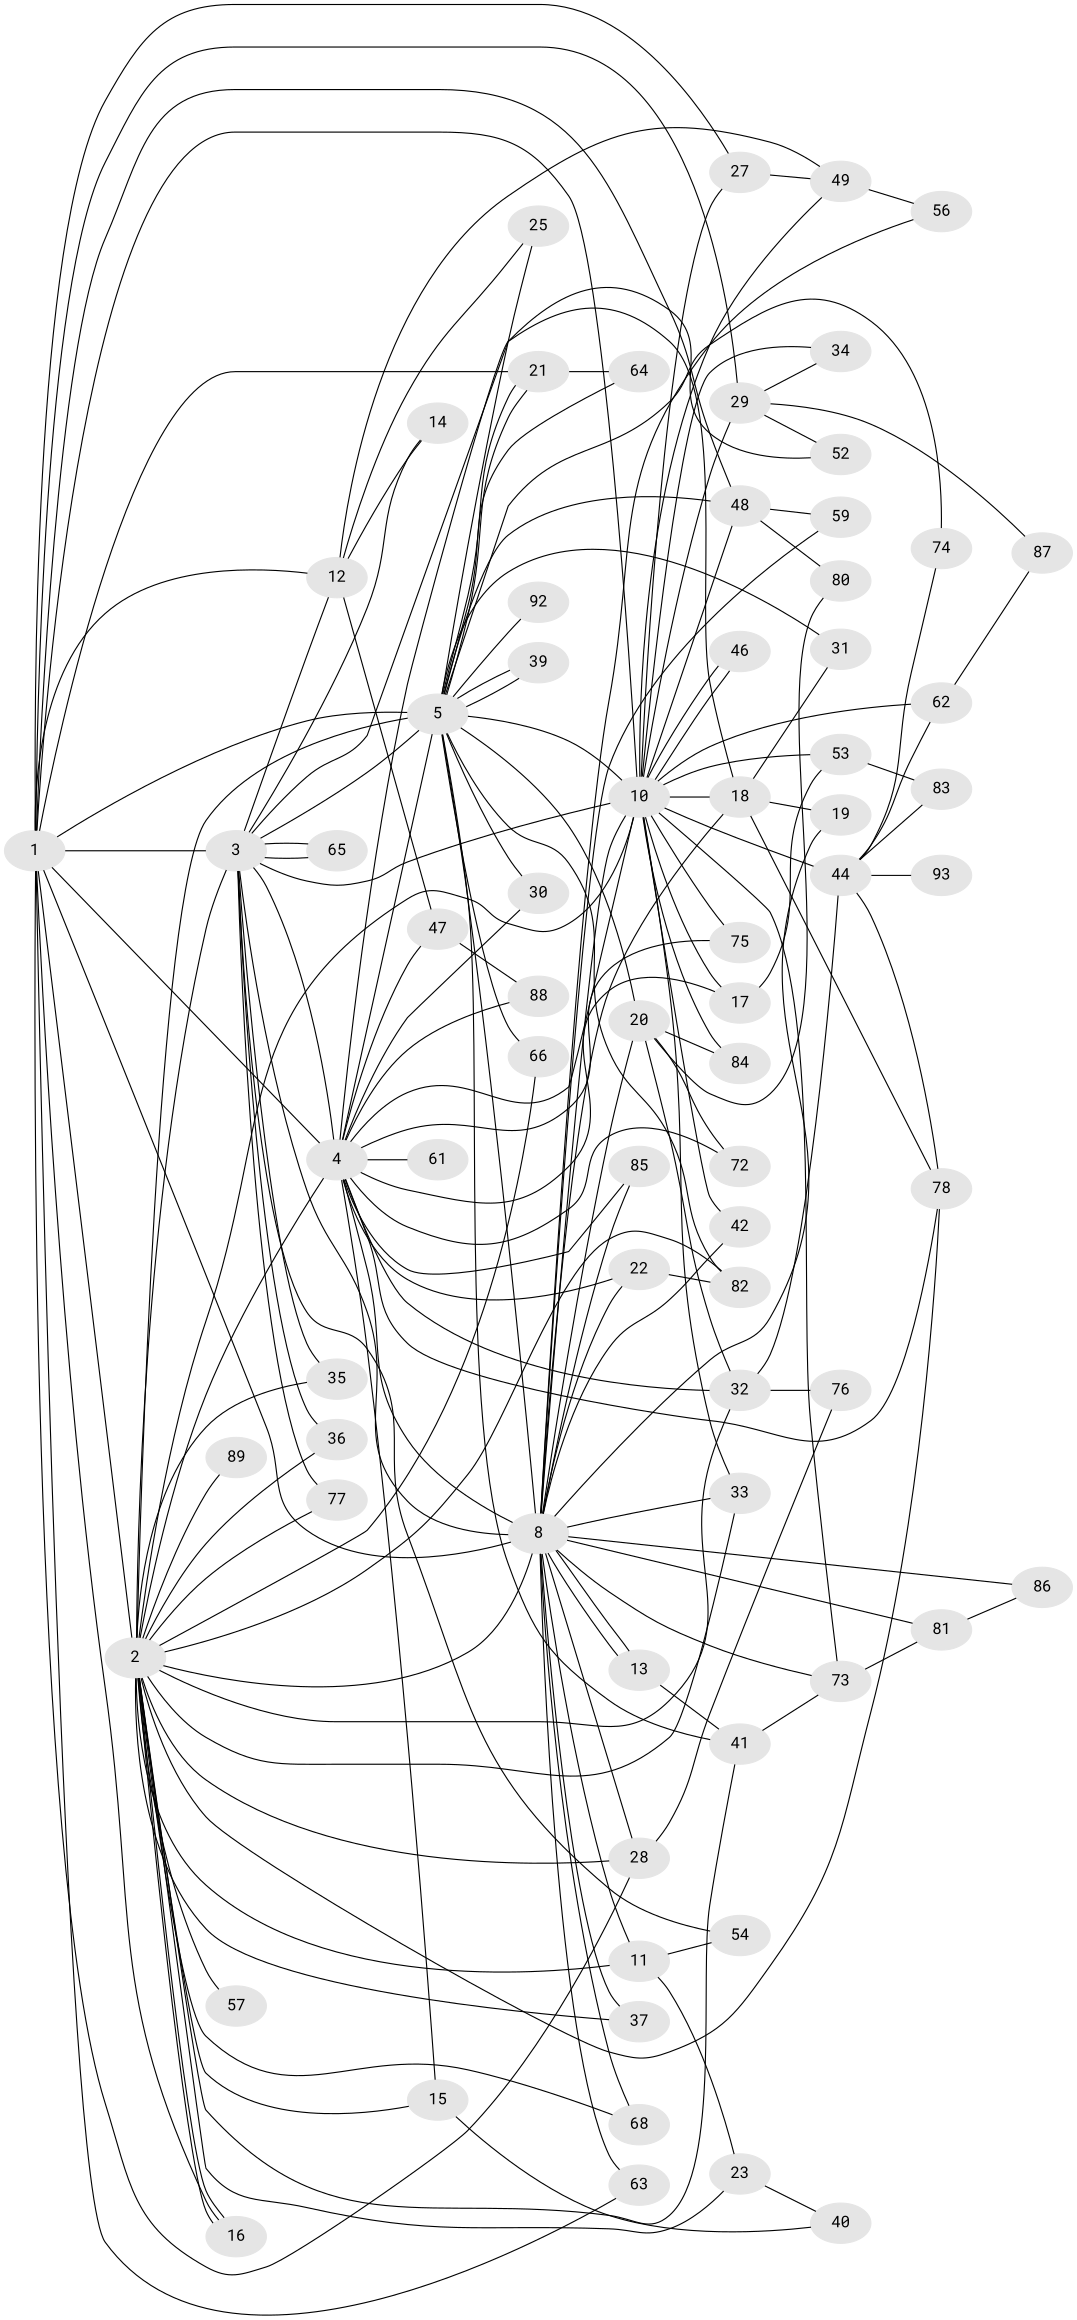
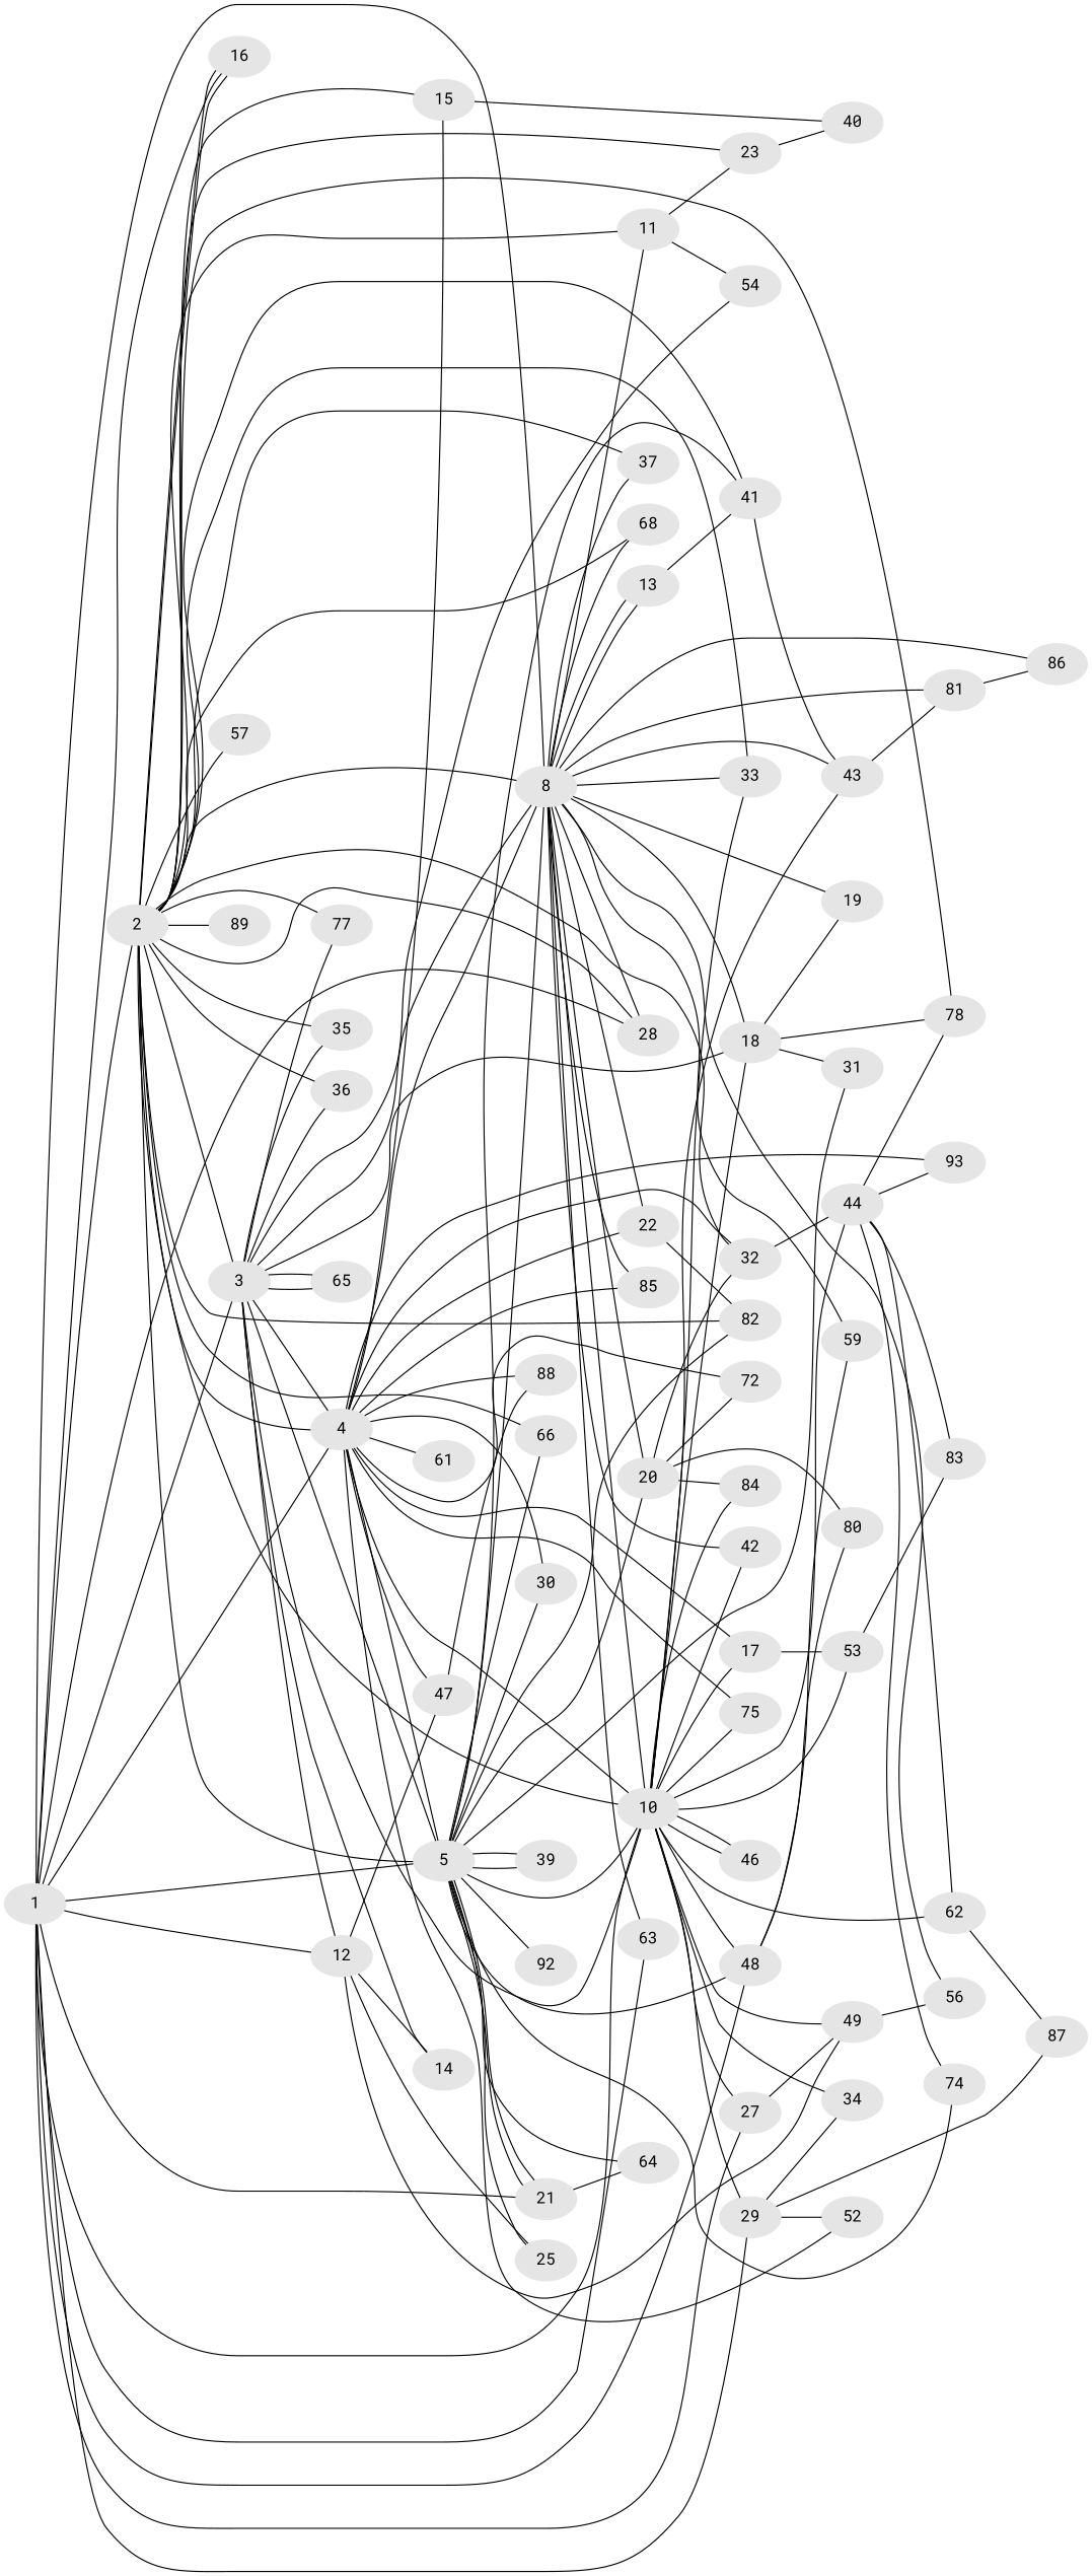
  graph {
    fontname="Roboto Mono"
    rankdir=LR
    node [color=gray90 fontname="Roboto Mono" style=filled]
    edge [fontname="Roboto Mono"]
    1 [super="+70"]
    2 [super="+6"]
    3 [super="+24"]
    4 [super="+38"]
    5 [super="+7"]
    8 [super="+9"]
    10 [super="+59"]
    12 [super="+58"]
    16 [super="+26"]
    21 [super="+45"]
    27
    28 [super="+69"]
    29
    48 [super="+71"]
    63
    11
    15
    23 [super="+79"]
    32
    33 [super="+67"]
    35
    36
    37
    41
    57
    66
    68
    77
    78
    82
    89
    14
    18 [super="+60"]
    54
    65
    17
    22 [super="+91"]
    30
    47
    52
    61
    72
    75
    85
    88
    93
    20
    25
    31
    39
    64
    74
    92
    13 [super="+51"]
    19
    42
-   43 [super="+73" label=73]
+   43 [super="+73"]
    n58 [label=59]
    56
    81
    86
    34
    44 [super="+90"]
    46
    49 [super="+50"]
    53
    62
    84
-   76
    87
    80
    40
    83
    1 -- 2 [weight=2]
    1 -- 3
    1 -- 4
    1 -- 5 [weight=2]
    1 -- 8 [weight=2]
    1 -- 10
    1 -- 12
    1 -- 16
    1 -- 21
    1 -- 27
    1 -- 28
    1 -- 29
    1 -- 48
    1 -- 63
    2 -- 3 [weight=2]
    2 -- 4 [weight=2]
    2 -- 5 [weight=4]
    2 -- 8 [weight=4]
    2 -- 10 [weight=2]
    2 -- 16
    2 -- 16
    2 -- 28 [weight=2]
    2 -- 11
    2 -- 15
    2 -- 23
    2 -- 32
    2 -- 33
    2 -- 35
    2 -- 36
    2 -- 37
    2 -- 41
    2 -- 57 [weight=2]
    2 -- 66
    2 -- 68
    2 -- 77
    2 -- 78
    2 -- 82
    2 -- 89 [weight=2]
    3 -- 4
    3 -- 5 [weight=2]
    3 -- 8 [weight=2]
    3 -- 10
    3 -- 12 [weight=2]
    3 -- 35
    3 -- 36
    3 -- 77
    3 -- 14
    3 -- 18
    3 -- 54
    3 -- 65
    3 -- 65
    4 -- 5 [weight=2]
    4 -- 8 [weight=2]
    4 -- 10 [weight=2]
    4 -- 15
    4 -- 32
    4 -- 17
    4 -- 22
    4 -- 30
    4 -- 47
    4 -- 52
    4 -- 61
    4 -- 72
    4 -- 75
    4 -- 85
    4 -- 88
-   4 -- 78
+   4 -- 93
    5 -- 8 [weight=4]
    5 -- 10 [weight=2]
    5 -- 21
    5 -- 21
    5 -- 48
    5 -- 41
    5 -- 66
    5 -- 82
    5 -- 30
    5 -- 20
    5 -- 25
    5 -- 31
    5 -- 39
    5 -- 39
    5 -- 64
    5 -- 74
    5 -- 92 [weight=2]
    8 -- 10 [weight=2]
    8 -- 28
    8 -- 63
    8 -- 11
    8 -- 33
    8 -- 37
    8 -- 68
    8 -- 18
    8 -- 22
    8 -- 85
    8 -- 20
    8 -- 13
    8 -- 13
    8 -- 19
    8 -- 42
    8 -- 43
    8 -- n58
    8 -- 56
    8 -- 81
    8 -- 86
    10 -- 27
    10 -- 29
    10 -- 48
    10 -- 33
    10 -- 18
    10 -- 17
    10 -- 75
    10 -- 42
    10 -- 43
    10 -- 34
    10 -- 44
    10 -- 46
    10 -- 46
    10 -- 49
    10 -- 53
    10 -- 62
    10 -- 84
    12 -- 14
    12 -- 47
    12 -- 25
    12 -- 49
    21 -- 64
    27 -- 49
-   28 -- 76
    29 -- 52
    29 -- 34
    29 -- 87
    48 -- n58
    48 -- 80
    11 -- 23 [weight=2]
    11 -- 54
    15 -- 40
    23 -- 40
    32 -- 44
-   32 -- 76
    41 -- 43
    18 -- 78
    18 -- 31
    18 -- 19
    17 -- 53
    22 -- 82
    47 -- 88
    20 -- 32
    20 -- 72
    20 -- 84
    20 -- 80
    13 -- 41
    43 -- 81
    81 -- 86
    44 -- 78
    44 -- 93
    44 -- 74
    44 -- 62
    44 -- 83
    49 -- 56
    53 -- 83
    62 -- 87
  }
